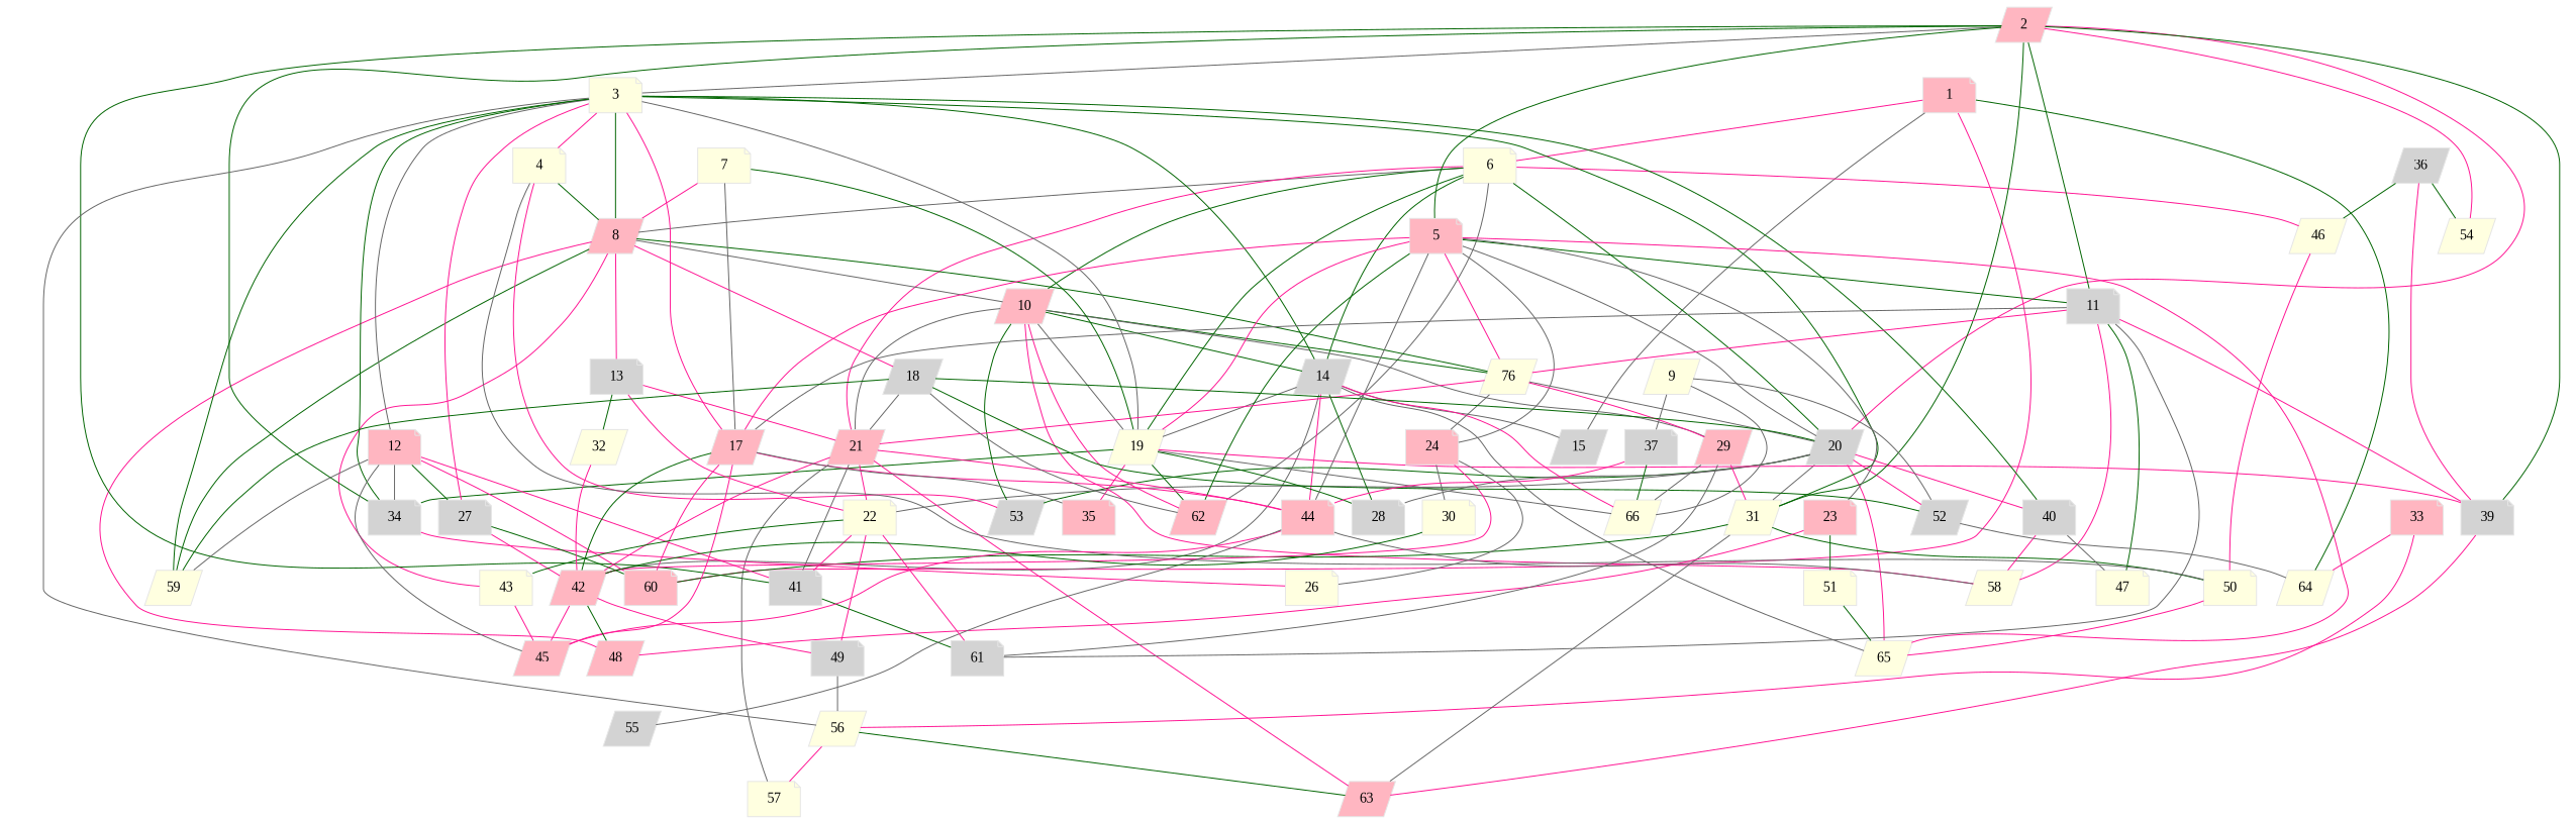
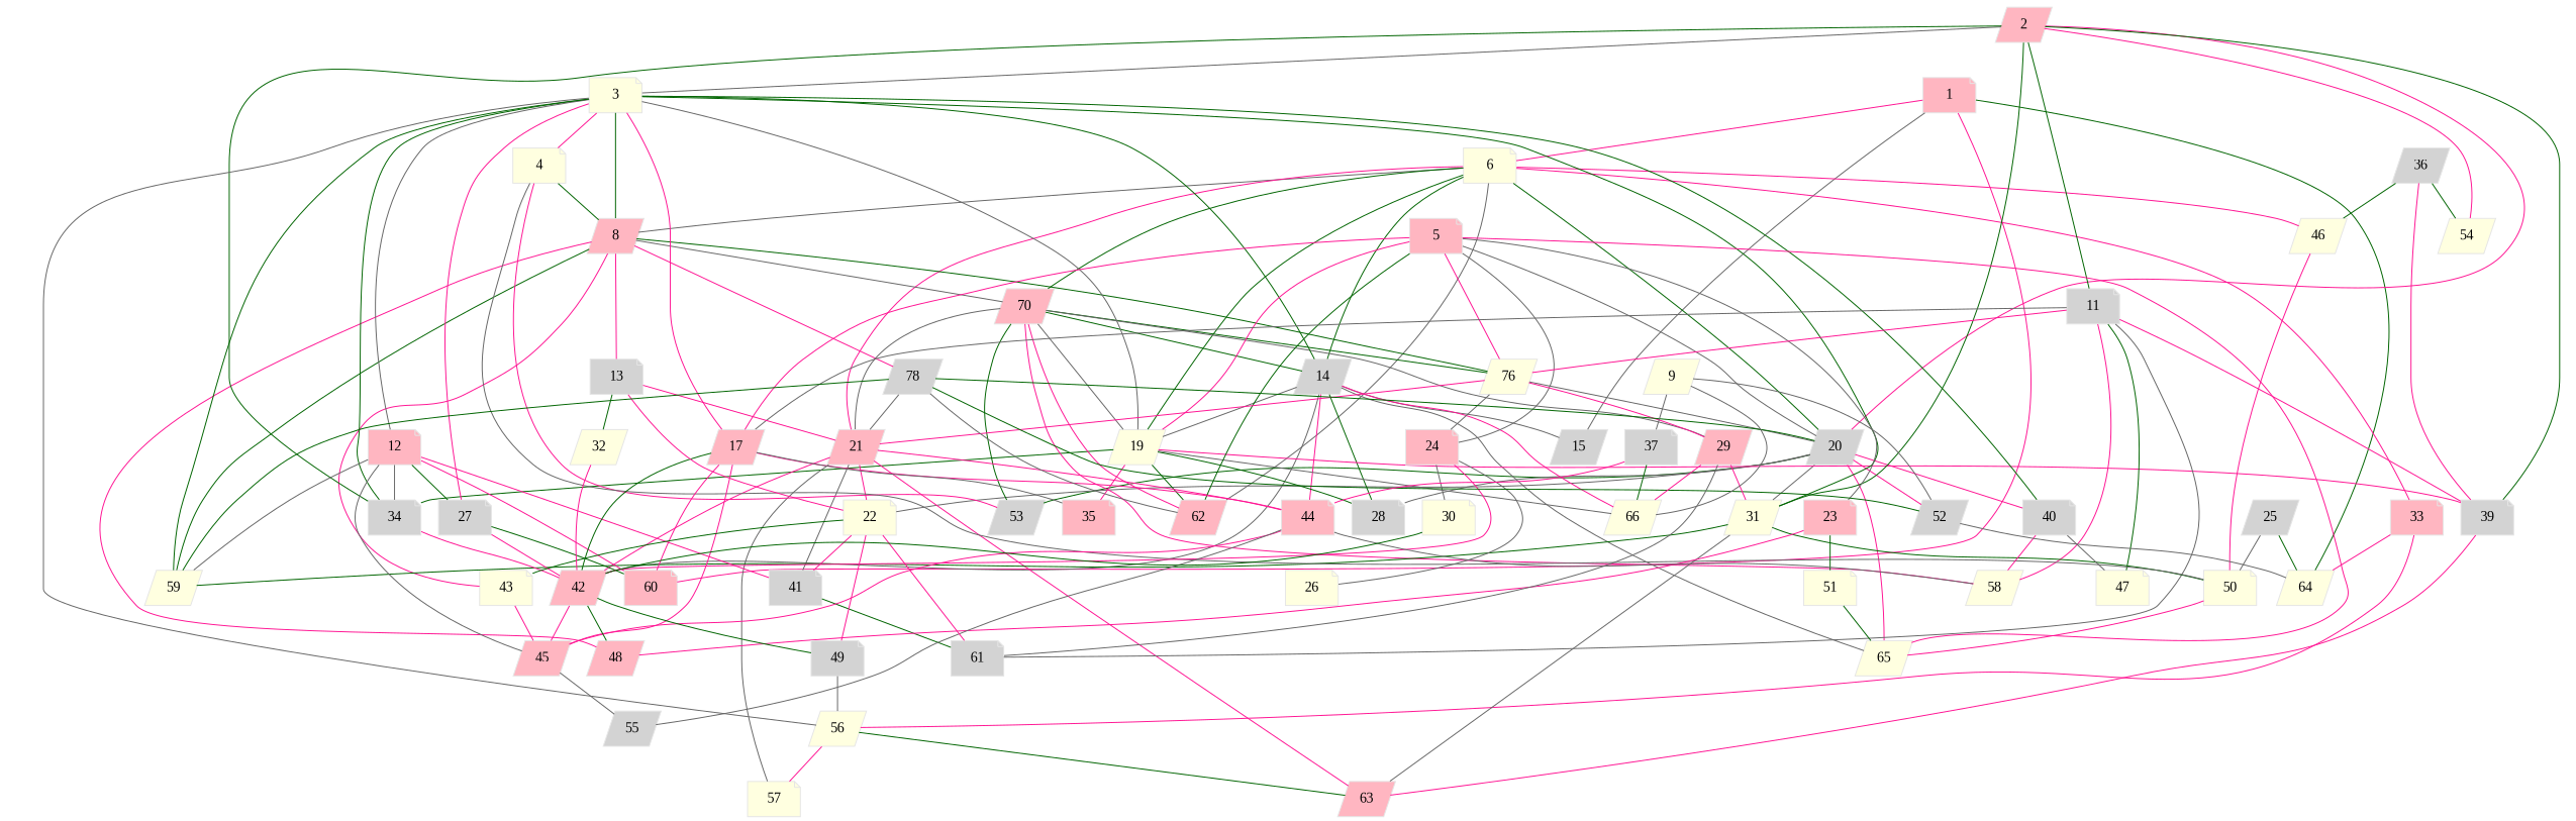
  graph {
    fontname="Liberation Serif"
    node [color=gray90 fillcolor=lightyellow fontname="Liberation Serif" shape=parallelogram style=filled]
    edge [color=deeppink fontname="Liberation Serif" weight=1.0]
    1 [fillcolor=lightpink shape=note]
    6 [shape=note]
    15 [fillcolor=lightgrey]
    60 [fillcolor=lightpink shape=note]
    64
    20 [fillcolor=lightgrey]
    8 [fillcolor=lightpink]
    14 [fillcolor=lightgrey]
    19
    62 [fillcolor=lightpink]
-   10 [fillcolor=lightpink]
+   10 [fillcolor=lightpink label=70]
    21 [fillcolor=lightpink]
    33 [fillcolor=lightpink shape=note]
    46
    2 [fillcolor=lightpink]
    3 [shape=note]
    5 [fillcolor=lightpink shape=note]
    11 [fillcolor=lightgrey shape=note]
    31
    34 [fillcolor=lightgrey shape=note]
    39 [fillcolor=lightgrey shape=note]
    41 [fillcolor=lightgrey shape=note]
    54
    4 [shape=note]
    12 [fillcolor=lightpink shape=note]
    17 [fillcolor=lightpink]
    27 [fillcolor=lightgrey shape=note]
    40 [fillcolor=lightgrey shape=note]
    56
    59
    n31 [label=76]
    23 [fillcolor=lightpink shape=note]
    24 [fillcolor=lightpink shape=note]
    44 [fillcolor=lightpink shape=note]
    65
    58
    47 [shape=note]
    61 [fillcolor=lightgrey shape=note]
    53 [fillcolor=lightgrey]
    52 [fillcolor=lightgrey]
    22 [shape=note]
    28 [fillcolor=lightgrey shape=note]
    50 [shape=note]
    63 [fillcolor=lightpink]
    42 [fillcolor=lightpink]
    13 [fillcolor=lightgrey shape=note]
-   18 [fillcolor=lightgrey]
+   18 [fillcolor=lightgrey label=78]
    43 [shape=note]
    48 [fillcolor=lightpink]
    45 [fillcolor=lightpink]
    66
    35 [fillcolor=lightpink shape=note]
    57 [shape=note]
    29 [fillcolor=lightpink]
    51 [shape=note]
    26 [shape=note]
    30 [shape=note]
    55 [fillcolor=lightgrey]
-   7 [shape=note]
    32
    9
    37 [fillcolor=lightgrey shape=note]
    49 [fillcolor=lightgrey shape=note]
+   25 [fillcolor=lightgrey]
    36 [fillcolor=lightgrey]
    1 -- 6 [weight=2.0]
    1 -- 15 [color=gray40]
    1 -- 60
    1 -- 64 [color=darkgreen]
    6 -- 20 [color=darkgreen]
    6 -- 8 [color=gray40 weight=2.0]
    6 -- 14 [color=darkgreen]
    6 -- 19 [color=darkgreen weight=2.0]
    6 -- 62 [color=gray40 weight=2.0]
    6 -- 10 [color=darkgreen]
    6 -- 21 [weight=2.0]
+   6 -- 33
    6 -- 46
    20 -- 31 [color=gray40]
    20 -- 40 [weight=2.0]
    20 -- 65
    20 -- 53 [color=darkgreen]
    20 -- 52
    20 -- 22 [color=gray40]
    20 -- 28 [color=gray40]
    8 -- 10 [color=gray40]
    8 -- 59 [color=darkgreen weight=2.0]
    8 -- n31 [color=darkgreen]
    8 -- 13
    8 -- 18
    8 -- 43
    8 -- 48
    14 -- 15 [color=gray40]
    14 -- 19 [color=gray40]
    14 -- 44
    14 -- 65 [color=gray40]
    14 -- 28 [color=darkgreen]
    14 -- 42 [color=gray40]
    14 -- 66
    19 -- 62 [color=darkgreen]
    19 -- 34 [color=darkgreen]
    19 -- 39
    19 -- 28 [color=darkgreen weight=2.0]
    19 -- 66 [color=gray40]
    19 -- 35
    10 -- 14 [color=darkgreen]
    10 -- 19 [color=gray40]
    10 -- 62
    10 -- 21 [color=gray40]
    10 -- n31 [color=darkgreen]
    10 -- 58
    10 -- 53 [color=darkgreen]
    10 -- 29 [color=gray40]
    21 -- 41 [color=gray40]
    21 -- 44
    21 -- 22
    21 -- 63
    21 -- 42
    21 -- 57 [color=gray40]
    33 -- 64
    33 -- 56
    46 -- 50
    2 -- 20
    2 -- 3 [color=gray40]
-   2 -- 5 [color=darkgreen]
    2 -- 11 [color=darkgreen]
    2 -- 31 [color=darkgreen]
    2 -- 34 [color=darkgreen]
    2 -- 39 [color=darkgreen]
-   2 -- 41 [color=darkgreen]
    2 -- 54
    3 -- 8 [color=darkgreen weight=3.0]
    3 -- 14 [color=darkgreen]
    3 -- 19 [color=gray40]
    3 -- 31 [color=darkgreen]
    3 -- 34 [color=darkgreen weight=2.0]
    3 -- 4
    3 -- 12 [color=gray40]
    3 -- 17
    3 -- 27
    3 -- 40 [color=darkgreen]
    3 -- 56 [color=gray40]
    3 -- 59 [color=darkgreen]
    5 -- 20 [color=gray40]
    5 -- 19 [weight=2.0]
    5 -- 62 [color=darkgreen]
-   5 -- 11 [color=darkgreen]
    5 -- 17
    5 -- n31 [weight=5.0]
    5 -- 23 [color=gray40]
    5 -- 24 [color=gray40]
-   5 -- 44 [color=gray40]
    5 -- 65
    11 -- 39
    11 -- 17 [color=gray40]
    11 -- n31 [weight=2.0]
    11 -- 58
    11 -- 47 [color=darkgreen]
    11 -- 61 [color=gray40]
-   31 -- 60 [color=darkgreen]
+   31 -- 59 [color=darkgreen]
    31 -- 50 [color=darkgreen]
    31 -- 63 [color=gray40]
-   34 -- 26
+   34 -- 42
    39 -- 63
    41 -- 61 [color=darkgreen]
    4 -- 8 [color=darkgreen]
    4 -- 53
    4 -- 50 [color=gray40]
    12 -- 60
    12 -- 34 [color=gray40 weight=2.0]
    12 -- 41
    12 -- 27 [color=darkgreen weight=2.0]
    12 -- 59 [color=gray40]
    12 -- 45 [color=gray40]
    17 -- 60
    17 -- 44 [weight=2.0]
    17 -- 42 [color=darkgreen]
    17 -- 45
    17 -- 35 [color=gray40]
    27 -- 60 [color=darkgreen]
    27 -- 42
    40 -- 58
    40 -- 47 [color=gray40]
    56 -- 63 [color=darkgreen]
    56 -- 57
    n31 -- 20 [color=gray40]
    n31 -- 21 [weight=2.0]
    n31 -- 24 [color=gray40]
    n31 -- 29 [weight=2.0]
    23 -- 48
    23 -- 51 [color=darkgreen]
    24 -- 42
    24 -- 26 [color=gray40]
    24 -- 30 [color=gray40]
    44 -- 58 [color=gray40]
    44 -- 45
    44 -- 55 [color=gray40]
    52 -- 64 [color=gray40]
    22 -- 41
    22 -- 61
    22 -- 43 [color=darkgreen]
    22 -- 49
    50 -- 65
    42 -- 48 [color=darkgreen weight=2.0]
    42 -- 45
-   42 -- 49
+   42 -- 49 [color=darkgreen]
    13 -- 21
    13 -- 22
    13 -- 32 [color=darkgreen]
    18 -- 20 [color=darkgreen]
    18 -- 62 [color=gray40]
    18 -- 21 [color=gray40]
    18 -- 59 [color=darkgreen]
    18 -- 52 [color=darkgreen]
    43 -- 45
+   45 -- 55 [color=gray40]
    29 -- 31
    29 -- 61 [color=gray40 weight=2.0]
-   29 -- 66 [color=gray40]
+   29 -- 66
    51 -- 65 [color=darkgreen]
    30 -- 42 [color=darkgreen]
-   7 -- 8
-   7 -- 19 [color=darkgreen]
-   7 -- 17 [color=gray40]
    32 -- 42
    9 -- 52 [color=gray40]
    9 -- 66 [color=gray40]
    9 -- 37 [color=gray40]
    37 -- 44
    37 -- 66 [color=darkgreen]
    49 -- 56 [color=gray40]
+   25 -- 64 [color=darkgreen]
+   25 -- 50 [color=gray40]
    36 -- 46 [color=darkgreen]
    36 -- 39
    36 -- 54 [color=darkgreen]
  }
